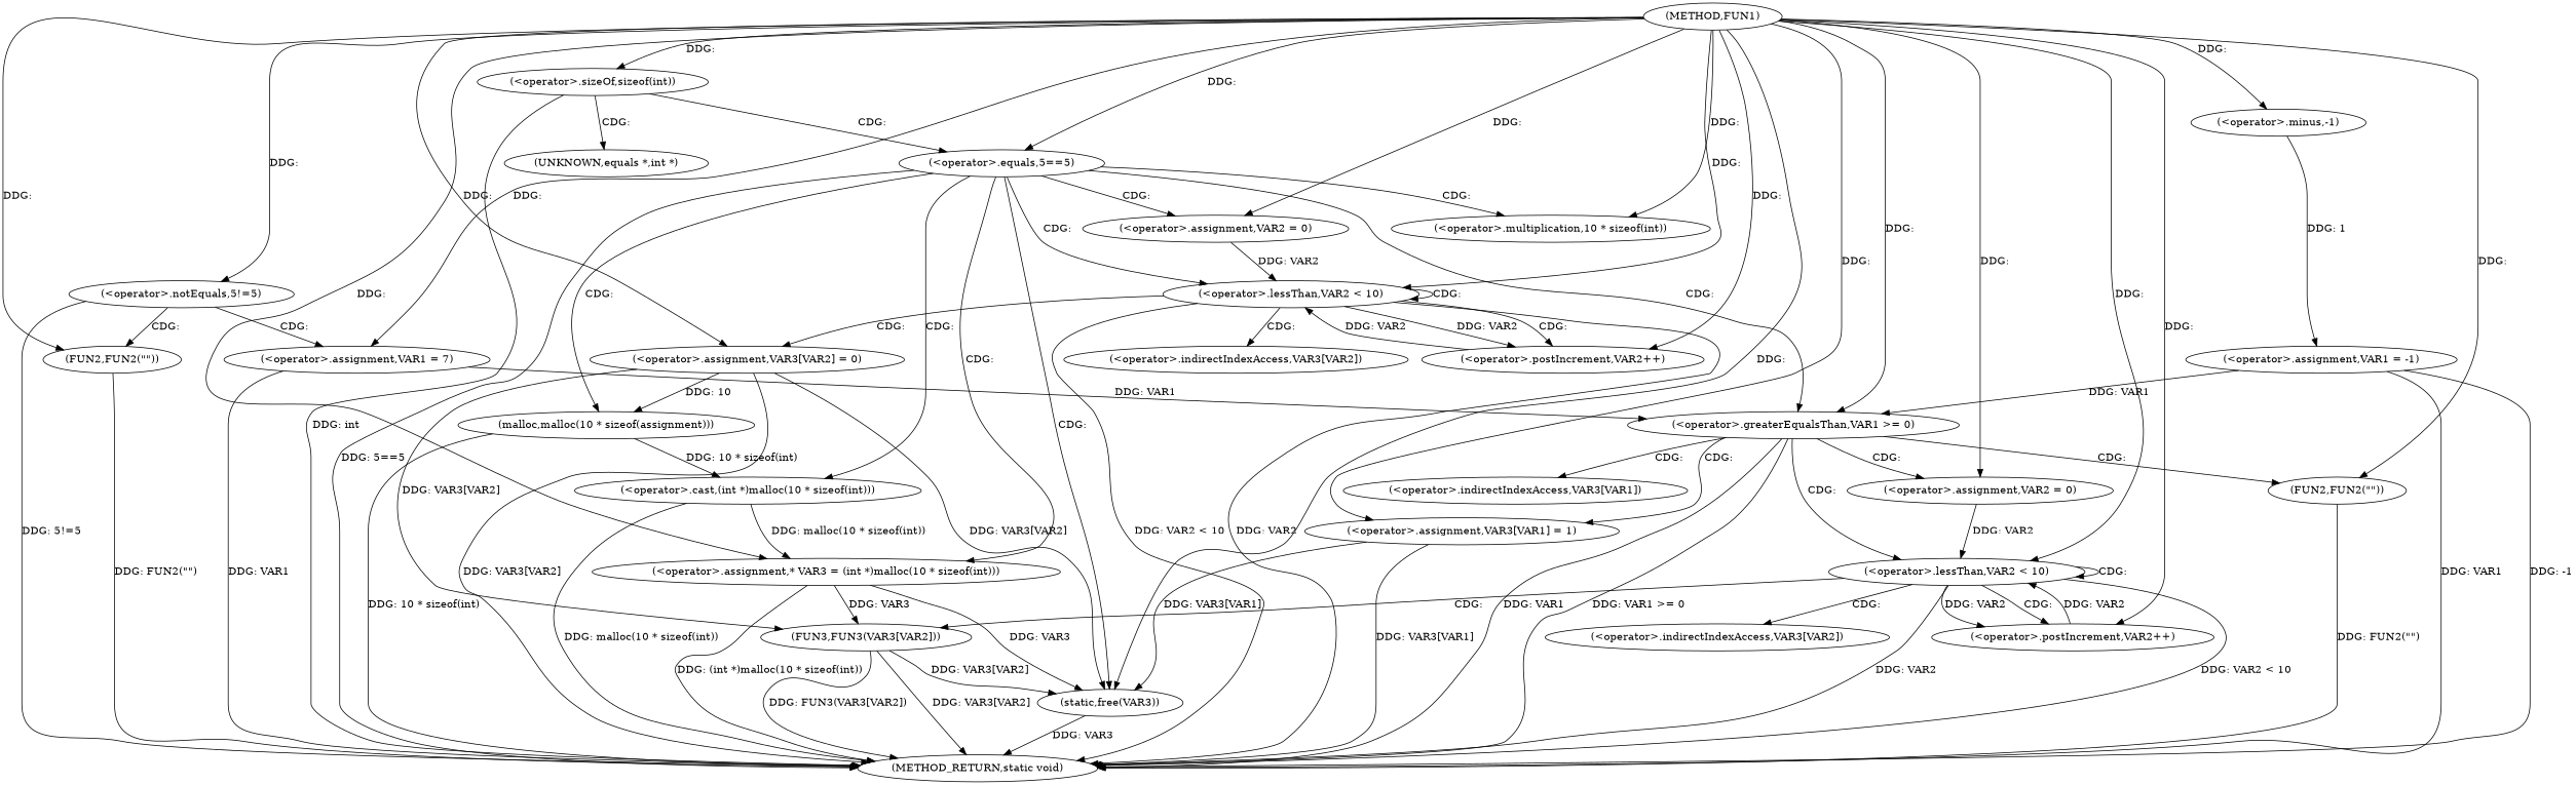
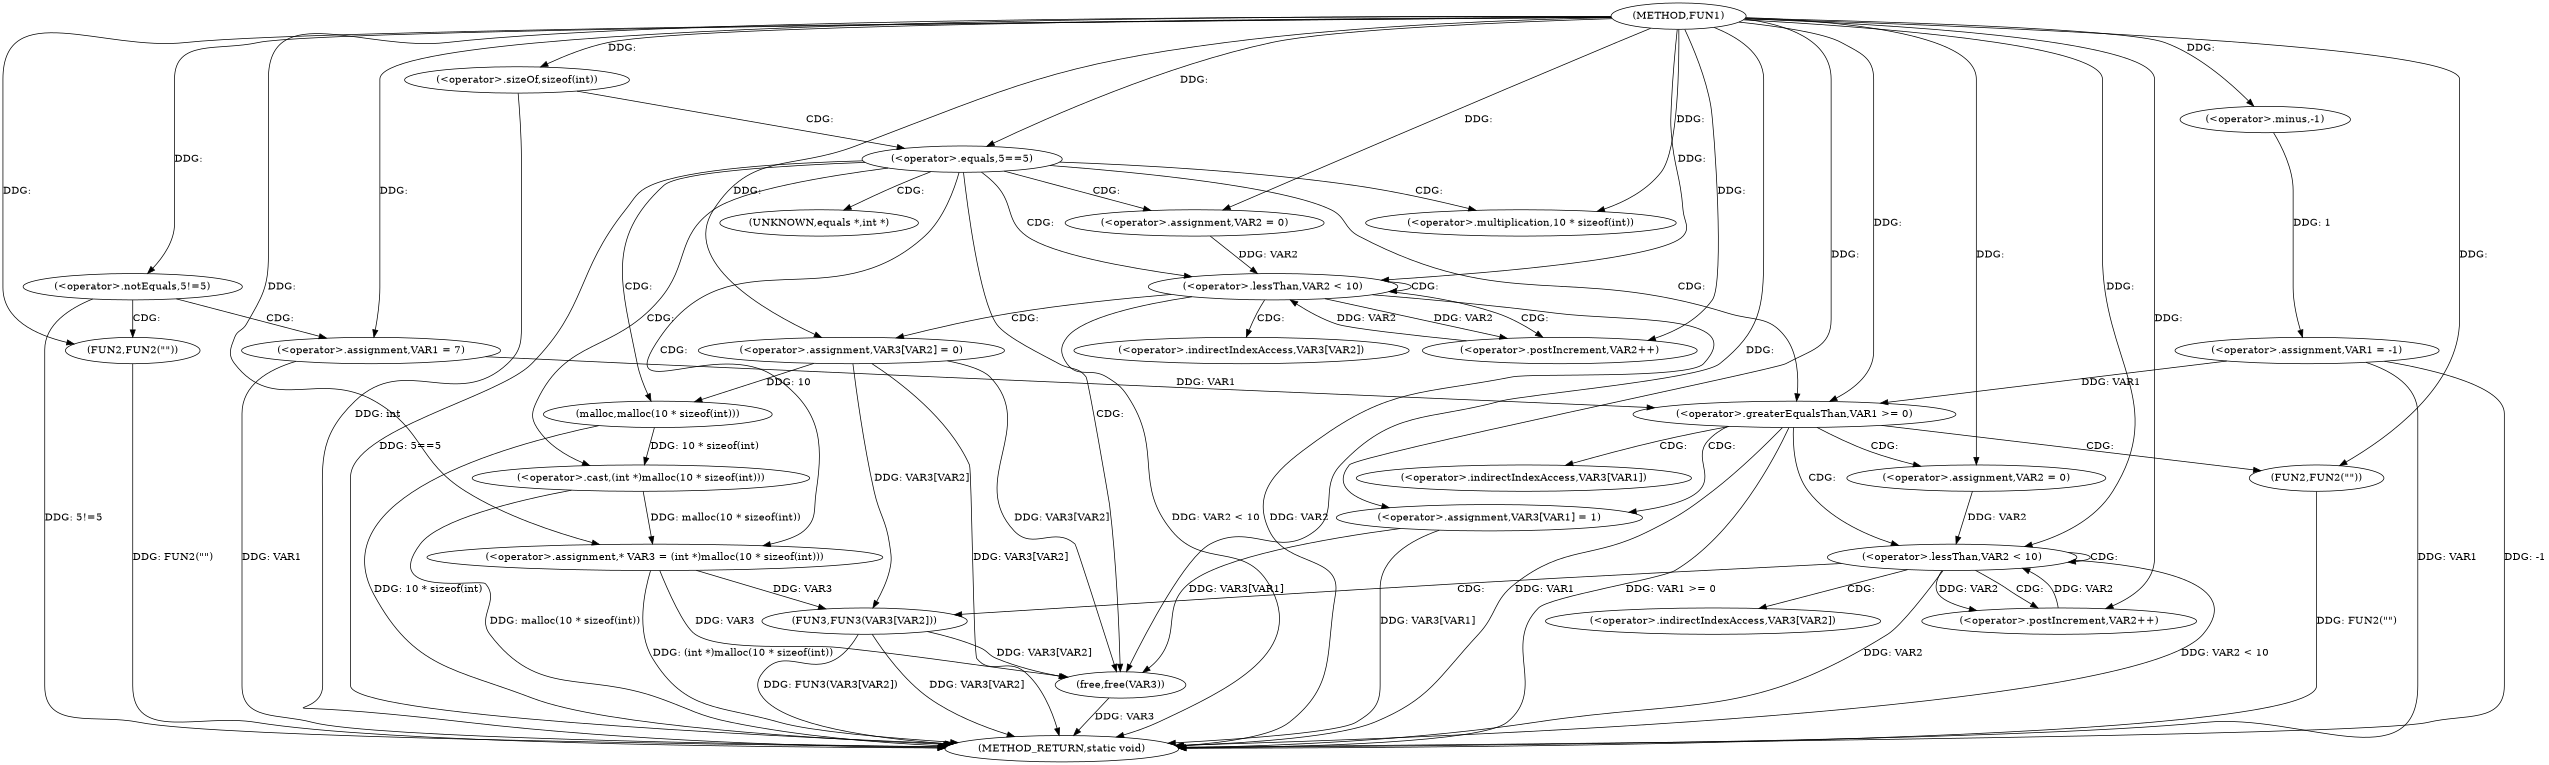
  digraph {
    n1 [label="(METHOD,FUN1)"]
    n2 [label="(<operator>.minus,-1)"]
    n3 [label="(<operator>.notEquals,5!=5)"]
    n4 [label="(FUN2,FUN2(\"\"))"]
    n5 [label="(<operator>.assignment,VAR1 = 7)"]
    n6 [label="(<operator>.equals,5==5)"]
    n7 [label="(<operator>.assignment,* VAR3 = (int *)malloc(10 * sizeof(int)))"]
    n8 [label="(<operator>.multiplication,10 * sizeof(int))"]
    n9 [label="(<operator>.sizeOf,sizeof(int))"]
    n10 [label="(<operator>.assignment,VAR2 = 0)"]
    n11 [label="(<operator>.lessThan,VAR2 < 10)"]
    n12 [label="(<operator>.postIncrement,VAR2++)"]
    n13 [label="(<operator>.assignment,VAR3[VAR2] = 0)"]
    n14 [label="(<operator>.greaterEqualsThan,VAR1 >= 0)"]
    n15 [label="(<operator>.assignment,VAR3[VAR1] = 1)"]
    n16 [label="(<operator>.assignment,VAR2 = 0)"]
    n17 [label="(<operator>.lessThan,VAR2 < 10)"]
    n18 [label="(<operator>.postIncrement,VAR2++)"]
    n19 [label="(FUN2,FUN2(\"\"))"]
-   n20 [label="(static,free(VAR3))"]
+   n20 [label="(free,free(VAR3))"]
    n21 [label="(<operator>.assignment,VAR1 = -1)"]
    n22 [label="(METHOD_RETURN,static void)"]
    n23 [label="(<operator>.cast,(int *)malloc(10 * sizeof(int)))"]
-   n24 [label="(malloc,malloc(10 * sizeof(assignment)))"]
+   n24 [label="(malloc,malloc(10 * sizeof(int)))"]
    n25 [label="(UNKNOWN,equals *,int *)"]
    n26 [label="(FUN3,FUN3(VAR3[VAR2]))"]
    n27 [label="(<operator>.indirectIndexAccess,VAR3[VAR2])"]
    n28 [label="(<operator>.indirectIndexAccess,VAR3[VAR1])"]
    n29 [label="(<operator>.indirectIndexAccess,VAR3[VAR2])"]
    n1 -> n2 [label="DDG: "]
    n1 -> n3 [label="DDG: "]
    n1 -> n4 [label="DDG: "]
    n1 -> n5 [label="DDG: "]
    n1 -> n6 [label="DDG: "]
    n1 -> n7 [label="DDG: "]
    n1 -> n8 [label="DDG: "]
    n1 -> n9 [label="DDG: "]
    n1 -> n10 [label="DDG: "]
    n1 -> n11 [label="DDG: "]
    n1 -> n12 [label="DDG: "]
    n1 -> n13 [label="DDG: "]
    n1 -> n14 [label="DDG: "]
    n1 -> n15 [label="DDG: "]
    n1 -> n16 [label="DDG: "]
    n1 -> n17 [label="DDG: "]
    n1 -> n18 [label="DDG: "]
    n1 -> n19 [label="DDG: "]
    n1 -> n20 [label="DDG: "]
    n2 -> n21 [label="DDG: 1"]
    n3 -> n4 [label="CDG: "]
    n3 -> n5 [label="CDG: "]
    n3 -> n22 [label="DDG: 5!=5"]
    n4 -> n22 [label="DDG: FUN2(\"\")"]
    n5 -> n14 [label="DDG: VAR1"]
    n5 -> n22 [label="DDG: VAR1"]
    n6 -> n7 [label="CDG: "]
    n6 -> n8 [label="CDG: "]
    n6 -> n10 [label="CDG: "]
    n6 -> n11 [label="CDG: "]
    n6 -> n14 [label="CDG: "]
    n6 -> n20 [label="CDG: "]
    n6 -> n22 [label="DDG: 5==5"]
    n6 -> n23 [label="CDG: "]
    n6 -> n24 [label="CDG: "]
-   n9 -> n25 [label="CDG: "]
+   n6 -> n25 [label="CDG: "]
    n7 -> n20 [label="DDG: VAR3"]
    n7 -> n22 [label="DDG: (int *)malloc(10 * sizeof(int))"]
    n7 -> n26 [label="DDG: VAR3"]
    n9 -> n6 [label="CDG: "]
    n9 -> n22 [label="DDG: int"]
    n10 -> n11 [label="DDG: VAR2"]
    n11 -> n11 [label="CDG: "]
    n11 -> n12 [label="DDG: VAR2"]
    n11 -> n12 [label="CDG: "]
    n11 -> n13 [label="CDG: "]
    n11 -> n22 [label="DDG: VAR2"]
    n11 -> n22 [label="DDG: VAR2 < 10"]
    n11 -> n27 [label="CDG: "]
    n12 -> n11 [label="DDG: VAR2"]
    n13 -> n20 [label="DDG: VAR3[VAR2]"]
    n13 -> n22 [label="DDG: VAR3[VAR2]"]
    n13 -> n24 [label="DDG: 10"]
    n13 -> n26 [label="DDG: VAR3[VAR2]"]
    n14 -> n15 [label="CDG: "]
    n14 -> n16 [label="CDG: "]
    n14 -> n17 [label="CDG: "]
    n14 -> n19 [label="CDG: "]
    n14 -> n22 [label="DDG: VAR1 >= 0"]
    n14 -> n22 [label="DDG: VAR1"]
    n14 -> n28 [label="CDG: "]
    n15 -> n20 [label="DDG: VAR3[VAR1]"]
    n15 -> n22 [label="DDG: VAR3[VAR1]"]
    n16 -> n17 [label="DDG: VAR2"]
    n17 -> n17 [label="CDG: "]
    n17 -> n18 [label="DDG: VAR2"]
    n17 -> n18 [label="CDG: "]
    n17 -> n22 [label="DDG: VAR2"]
    n17 -> n22 [label="DDG: VAR2 < 10"]
    n17 -> n26 [label="CDG: "]
    n17 -> n29 [label="CDG: "]
    n18 -> n17 [label="DDG: VAR2"]
    n19 -> n22 [label="DDG: FUN2(\"\")"]
    n20 -> n22 [label="DDG: VAR3"]
    n21 -> n14 [label="DDG: VAR1"]
    n21 -> n22 [label="DDG: -1"]
    n21 -> n22 [label="DDG: VAR1"]
    n23 -> n7 [label="DDG: malloc(10 * sizeof(int))"]
    n23 -> n22 [label="DDG: malloc(10 * sizeof(int))"]
    n24 -> n22 [label="DDG: 10 * sizeof(int)"]
    n24 -> n23 [label="DDG: 10 * sizeof(int)"]
    n26 -> n20 [label="DDG: VAR3[VAR2]"]
    n26 -> n22 [label="DDG: VAR3[VAR2]"]
    n26 -> n22 [label="DDG: FUN3(VAR3[VAR2])"]
  }
